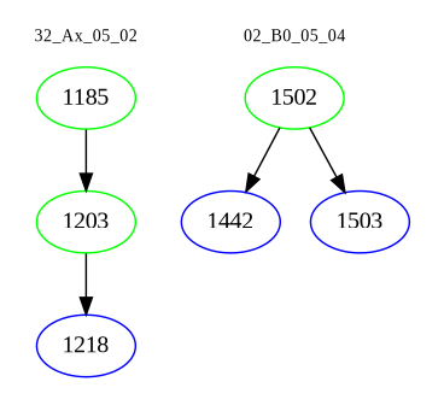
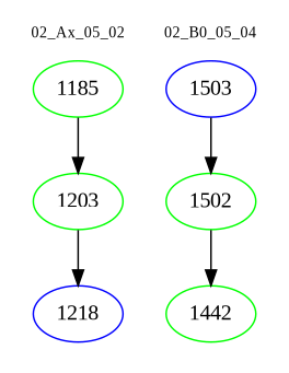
  digraph {
    fontname="Liberation Serif"
    node [color=green fontname="Liberation Serif"]
    edge [color=black fontname="Liberation Serif"]
    n1 [label=1203]
    n2 [label=1185]
    n3 [color=blue label=1218]
    n4 [label=1502]
-   n5 [color=blue label=1442]
+   n5 [label=1442]
    n6 [color=blue label=1503]
    subgraph cluster_1 {
      color=white
      fontsize=10
-     label="32_Ax_05_02"
+     label="02_Ax_05_02"
      n1
      n2
      n3
    }
    subgraph cluster_2 {
      color=white
      fontsize=10
      label="02_B0_05_04"
      n4
      n5
      n6
    }
    n1 -> n3
    n2 -> n1
    n4 -> n5
-   n4 -> n6
+   n6 -> n4
  }
